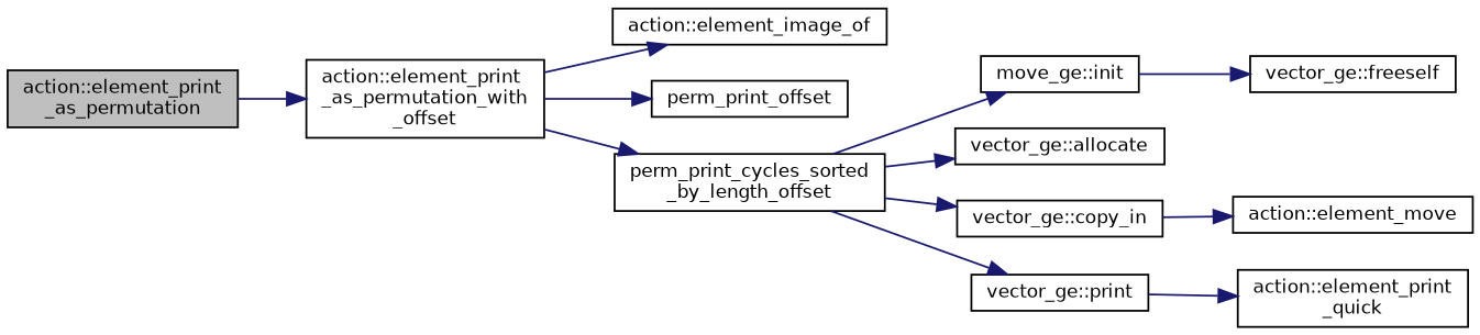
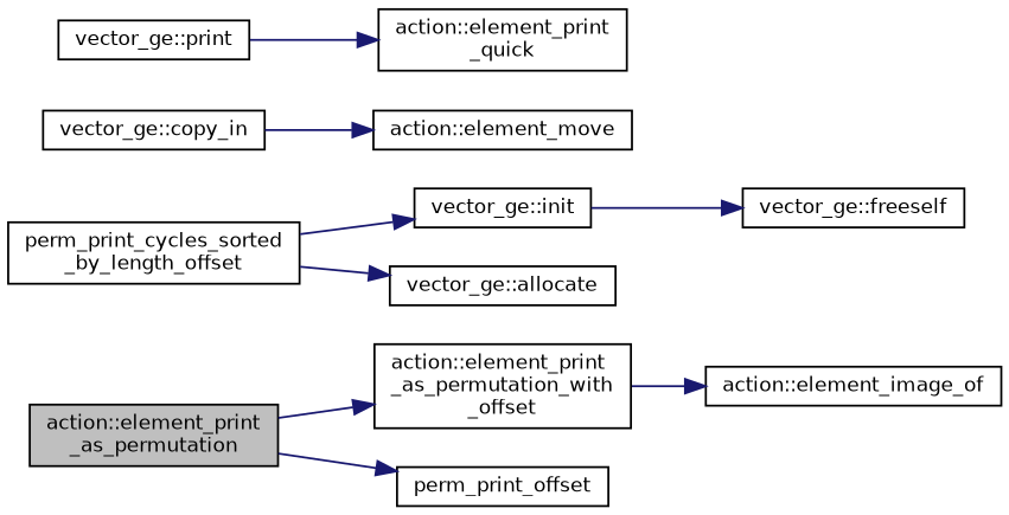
  digraph {
    rankdir=LR
    node [color=black fillcolor=white fontname=Helvetica fontsize=10 shape=record style=filled]
    edge [color=midnightblue fontname=Helvetica fontsize=10 labelfontname=Helvetica labelfontsize=10 style=solid]
    n1 [fillcolor=grey75 fontcolor=black height=0.2 label="action::element_print\l_as_permutation" width=0.4]
    n2 [height=0.2 label="action::element_print\l_as_permutation_with\l_offset" width=0.4]
    n3 [height=0.2 label="action::element_image_of" width=0.4]
    n4 [height=0.2 label=perm_print_offset width=0.4]
    n5 [height=0.2 label="perm_print_cycles_sorted\l_by_length_offset" width=0.4]
-   n6 [height=0.2 label="move_ge::init" width=0.4]
+   n6 [height=0.2 label="vector_ge::init" width=0.4]
    n7 [height=0.2 label="vector_ge::allocate" width=0.4]
    n8 [height=0.2 label="vector_ge::copy_in" width=0.4]
    n9 [height=0.2 label="vector_ge::print" width=0.4]
    n10 [height=0.2 label="vector_ge::freeself" width=0.4]
    n11 [height=0.2 label="action::element_move" width=0.4]
    n12 [height=0.2 label="action::element_print\l_quick" width=0.4]
    n1 -> n2
    n2 -> n3
-   n2 -> n4
-   n2 -> n5
+   n1 -> n4
    n5 -> n6
    n5 -> n7
-   n5 -> n8
-   n5 -> n9
    n6 -> n10
    n8 -> n11
    n9 -> n12
  }
